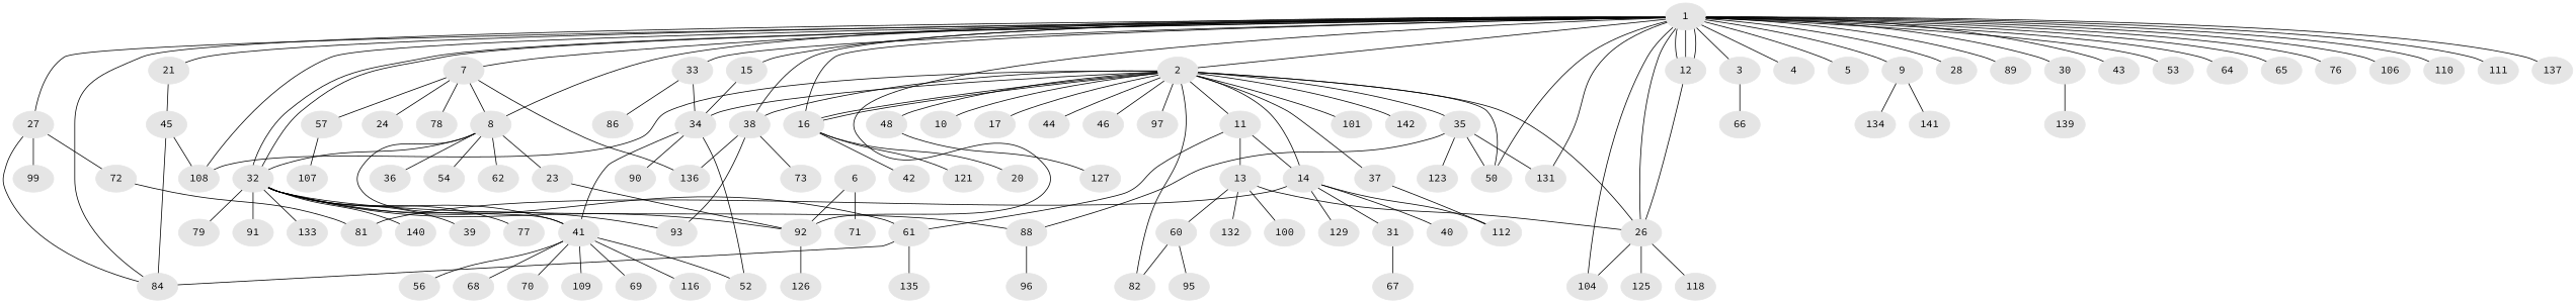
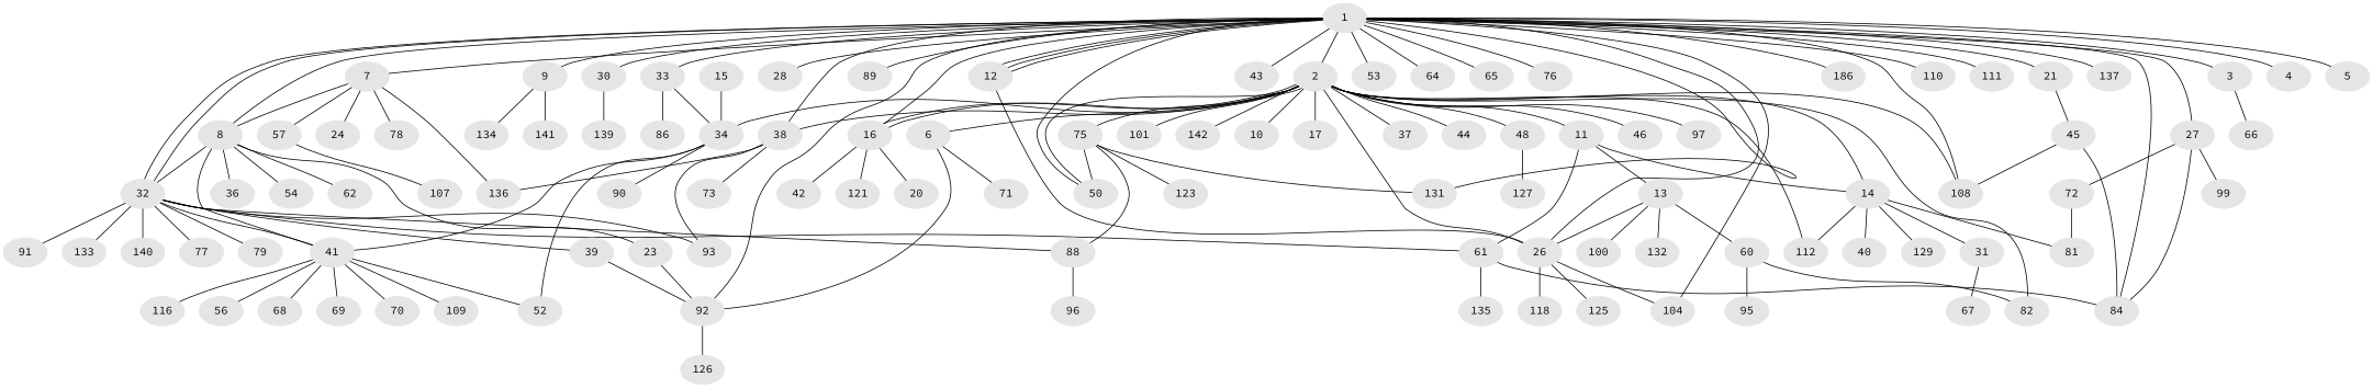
  graph {
    fontname="Source Code Pro"
    node [color=gray90 fontname="Source Code Pro" style=filled]
    edge [fontname="Source Code Pro"]
    1 [super="+89"]
    2 [super="+120"]
    3 [super="+22"]
    4 [super="+49"]
    5
    7 [super="+25"]
    8 [super="+83"]
    9 [super="+103"]
    12
    15
    16 [super="+124"]
    21
    26 [super="+130"]
    27 [super="+98"]
    28
    n16 [label=89 super="+75"]
    30 [super="+74"]
    32 [super="+51"]
    33
    38 [super="+85"]
    43
    50
    53
    64
    65
    76
    84 [super="+115"]
    92 [super="+114"]
    104
-   106
+   106 [label=186]
    108
    110
    111 [super="+128"]
    131
    137
    6
    10
    11 [super="+19"]
    14 [super="+18"]
    17
    34 [super="+117"]
-   35
+   35 [label=75]
    37
    44
    46
    48
    82
    97
    101
    112
    142
    66
    24
    57 [super="+67"]
    78
    136
    23 [super="+55"]
    36
    41 [super="+87"]
    54
    62
    134
    141
    20
    42
    121
    45 [super="+138"]
    118
    125
    72
    99
    139
    61
    39
    77
    79
    88 [super="+102"]
    91
    93
    133
    140
    86 [super="+94"]
    73
    126
    71
    13
    31
    40
    81
    129
    52
    90
    123
    127
    107
    56
    68
    69
    70 [super="+105"]
    109
    116
    60 [super="+63"]
    100 [super="+113"]
    132
    135
    95
    n107 [label=67]
    96
    1 -- 2
    1 -- 3
    1 -- 4
    1 -- 5
    1 -- 7
    1 -- 8
    1 -- 9
    1 -- 12
    1 -- 12
    1 -- 12
-   1 -- 15
    1 -- 16
    1 -- 21
    1 -- 26
    1 -- 27
    1 -- 28
    1 -- n16
    1 -- 30 [weight=2]
    1 -- 32
    1 -- 32
    1 -- 33
    1 -- 38
    1 -- 43
    1 -- 50
    1 -- 53
    1 -- 64
    1 -- 65
    1 -- 76
    1 -- 84
    1 -- 92
    1 -- 104
    1 -- 106
    1 -- 108
    1 -- 110
    1 -- 111 [weight=2]
    1 -- 131
    1 -- 137
    2 -- 16
    2 -- 16
    2 -- 26
    2 -- 38
    2 -- 50
    2 -- 108
+   2 -- 6
    2 -- 10
    2 -- 11
    2 -- 14 [weight=2]
    2 -- 17
    2 -- 34
    2 -- 35
    2 -- 37
    2 -- 44
    2 -- 46
    2 -- 48
    2 -- 82
    2 -- 97
    2 -- 101
-   37 -- 112
+   2 -- 112
    2 -- 142
    3 -- 66
    7 -- 8
    7 -- 24
    7 -- 57
    7 -- 78
    7 -- 136
    8 -- 32
    8 -- 23
    8 -- 36
    8 -- 41
    8 -- 54
    8 -- 62
    9 -- 134
    9 -- 141
    12 -- 26
    15 -- 34
    16 -- 20
    16 -- 42
    16 -- 121
    21 -- 45
    26 -- 104
    26 -- 118
    26 -- 125
    27 -- 84
    27 -- 72
    27 -- 99
    30 -- 139
-   32 -- 92
+   39 -- 92
    32 -- 41
    32 -- 61
    32 -- 39
    32 -- 77
    32 -- 79
    32 -- 88
    32 -- 91
    32 -- 93
    32 -- 133
    32 -- 140
    33 -- 34
    33 -- 86
    38 -- 136
    38 -- 93
    38 -- 73
    92 -- 126
    6 -- 92
    6 -- 71
    11 -- 14
    11 -- 61
    11 -- 13
    14 -- 112
    14 -- 31
    14 -- 40
    14 -- 81
    14 -- 129
    34 -- 41
    34 -- 52
    34 -- 90
    35 -- 50
    35 -- 131
    35 -- 88
    35 -- 123
    48 -- 127
    57 -- 107
    23 -- 92
    41 -- 52
    41 -- 56
    41 -- 68
    41 -- 69
    41 -- 70
    41 -- 109
    41 -- 116
    45 -- 84 [weight=2]
    45 -- 108
    72 -- 81
    61 -- 84
    61 -- 135
    88 -- 96
    13 -- 26
    13 -- 60
    13 -- 100
    13 -- 132
    31 -- n107
    60 -- 82
    60 -- 95
  }
